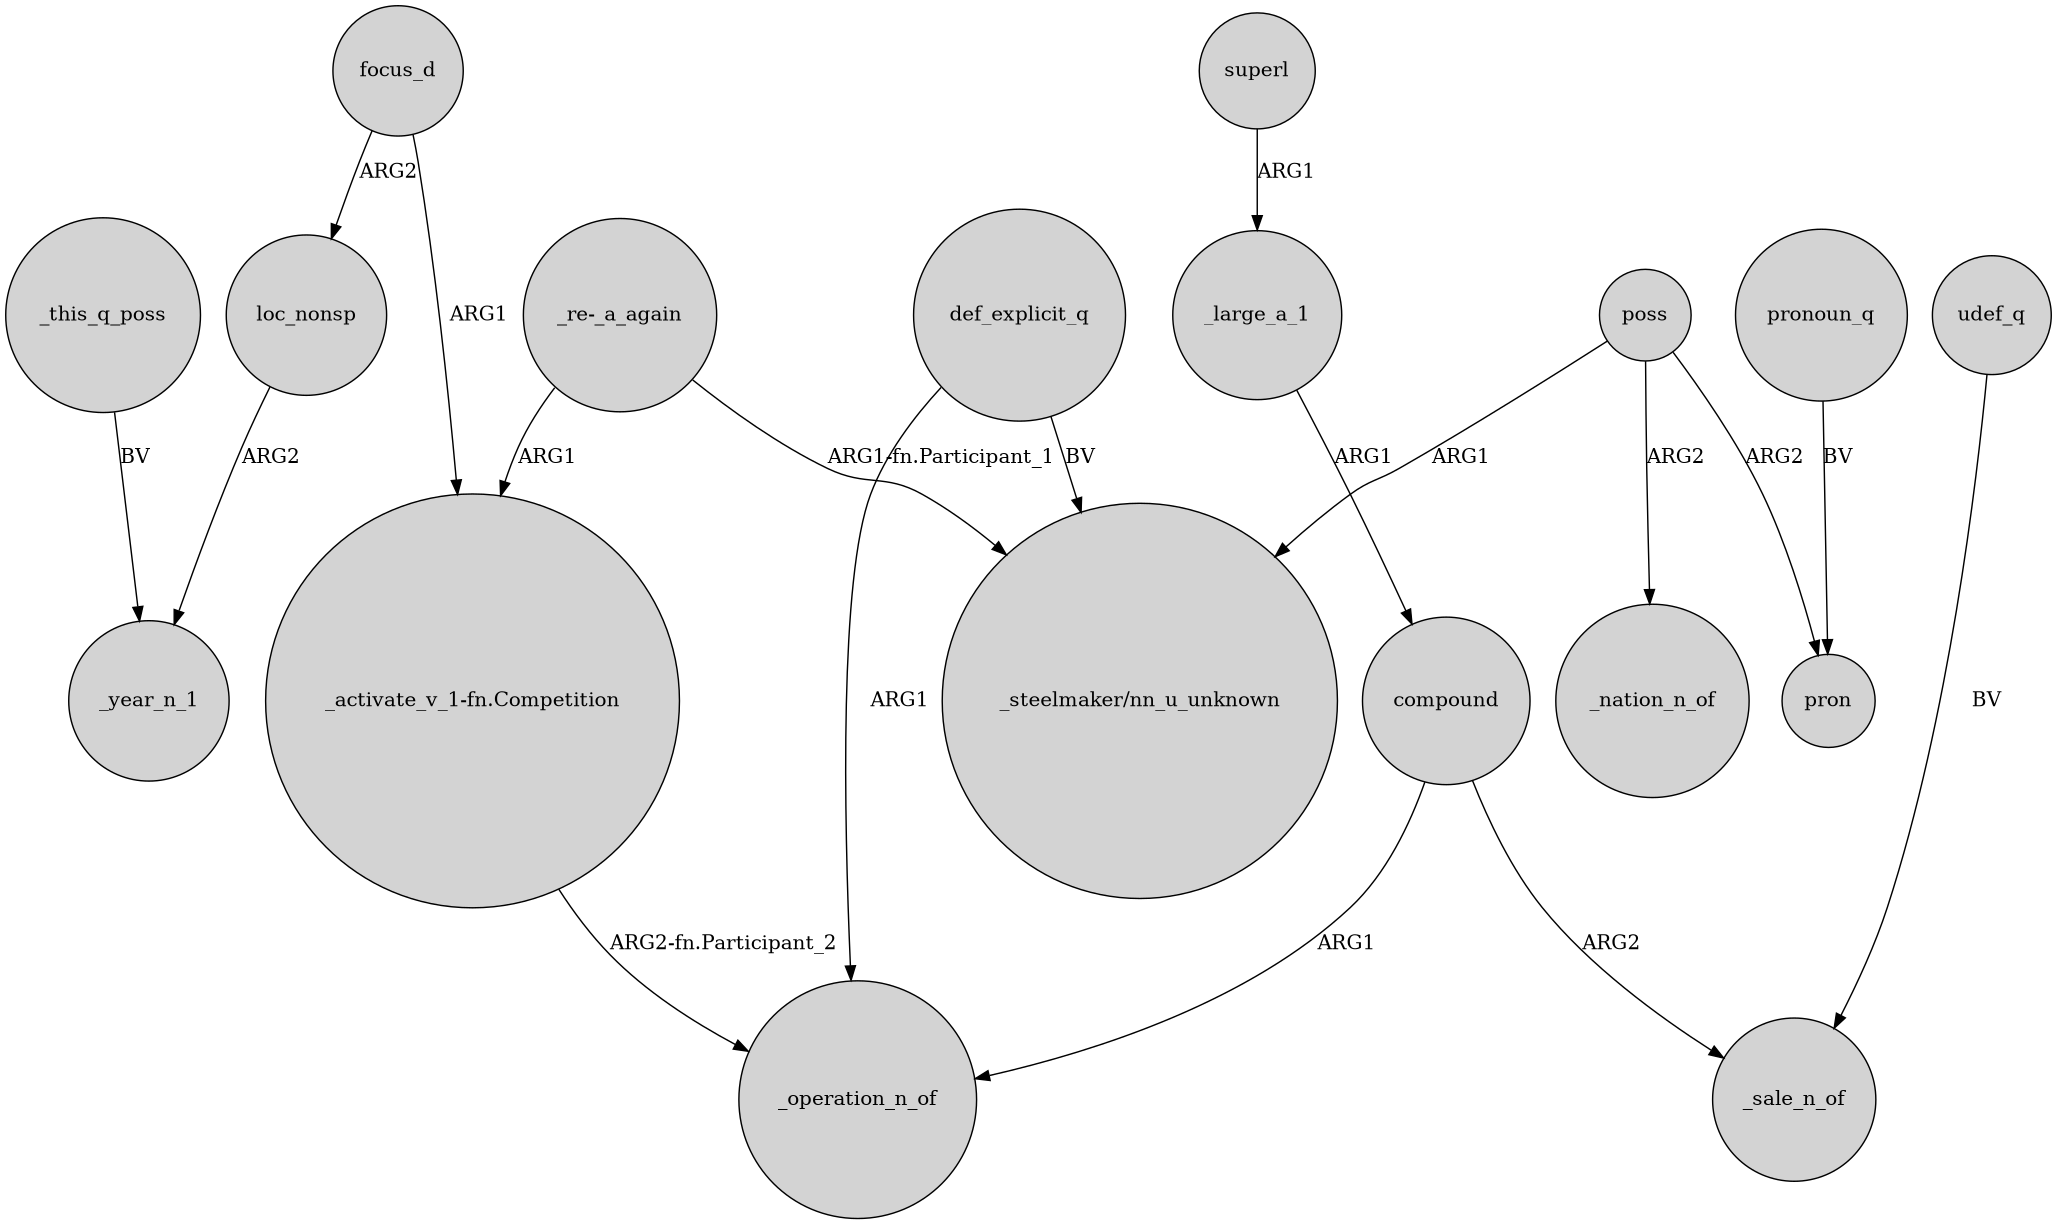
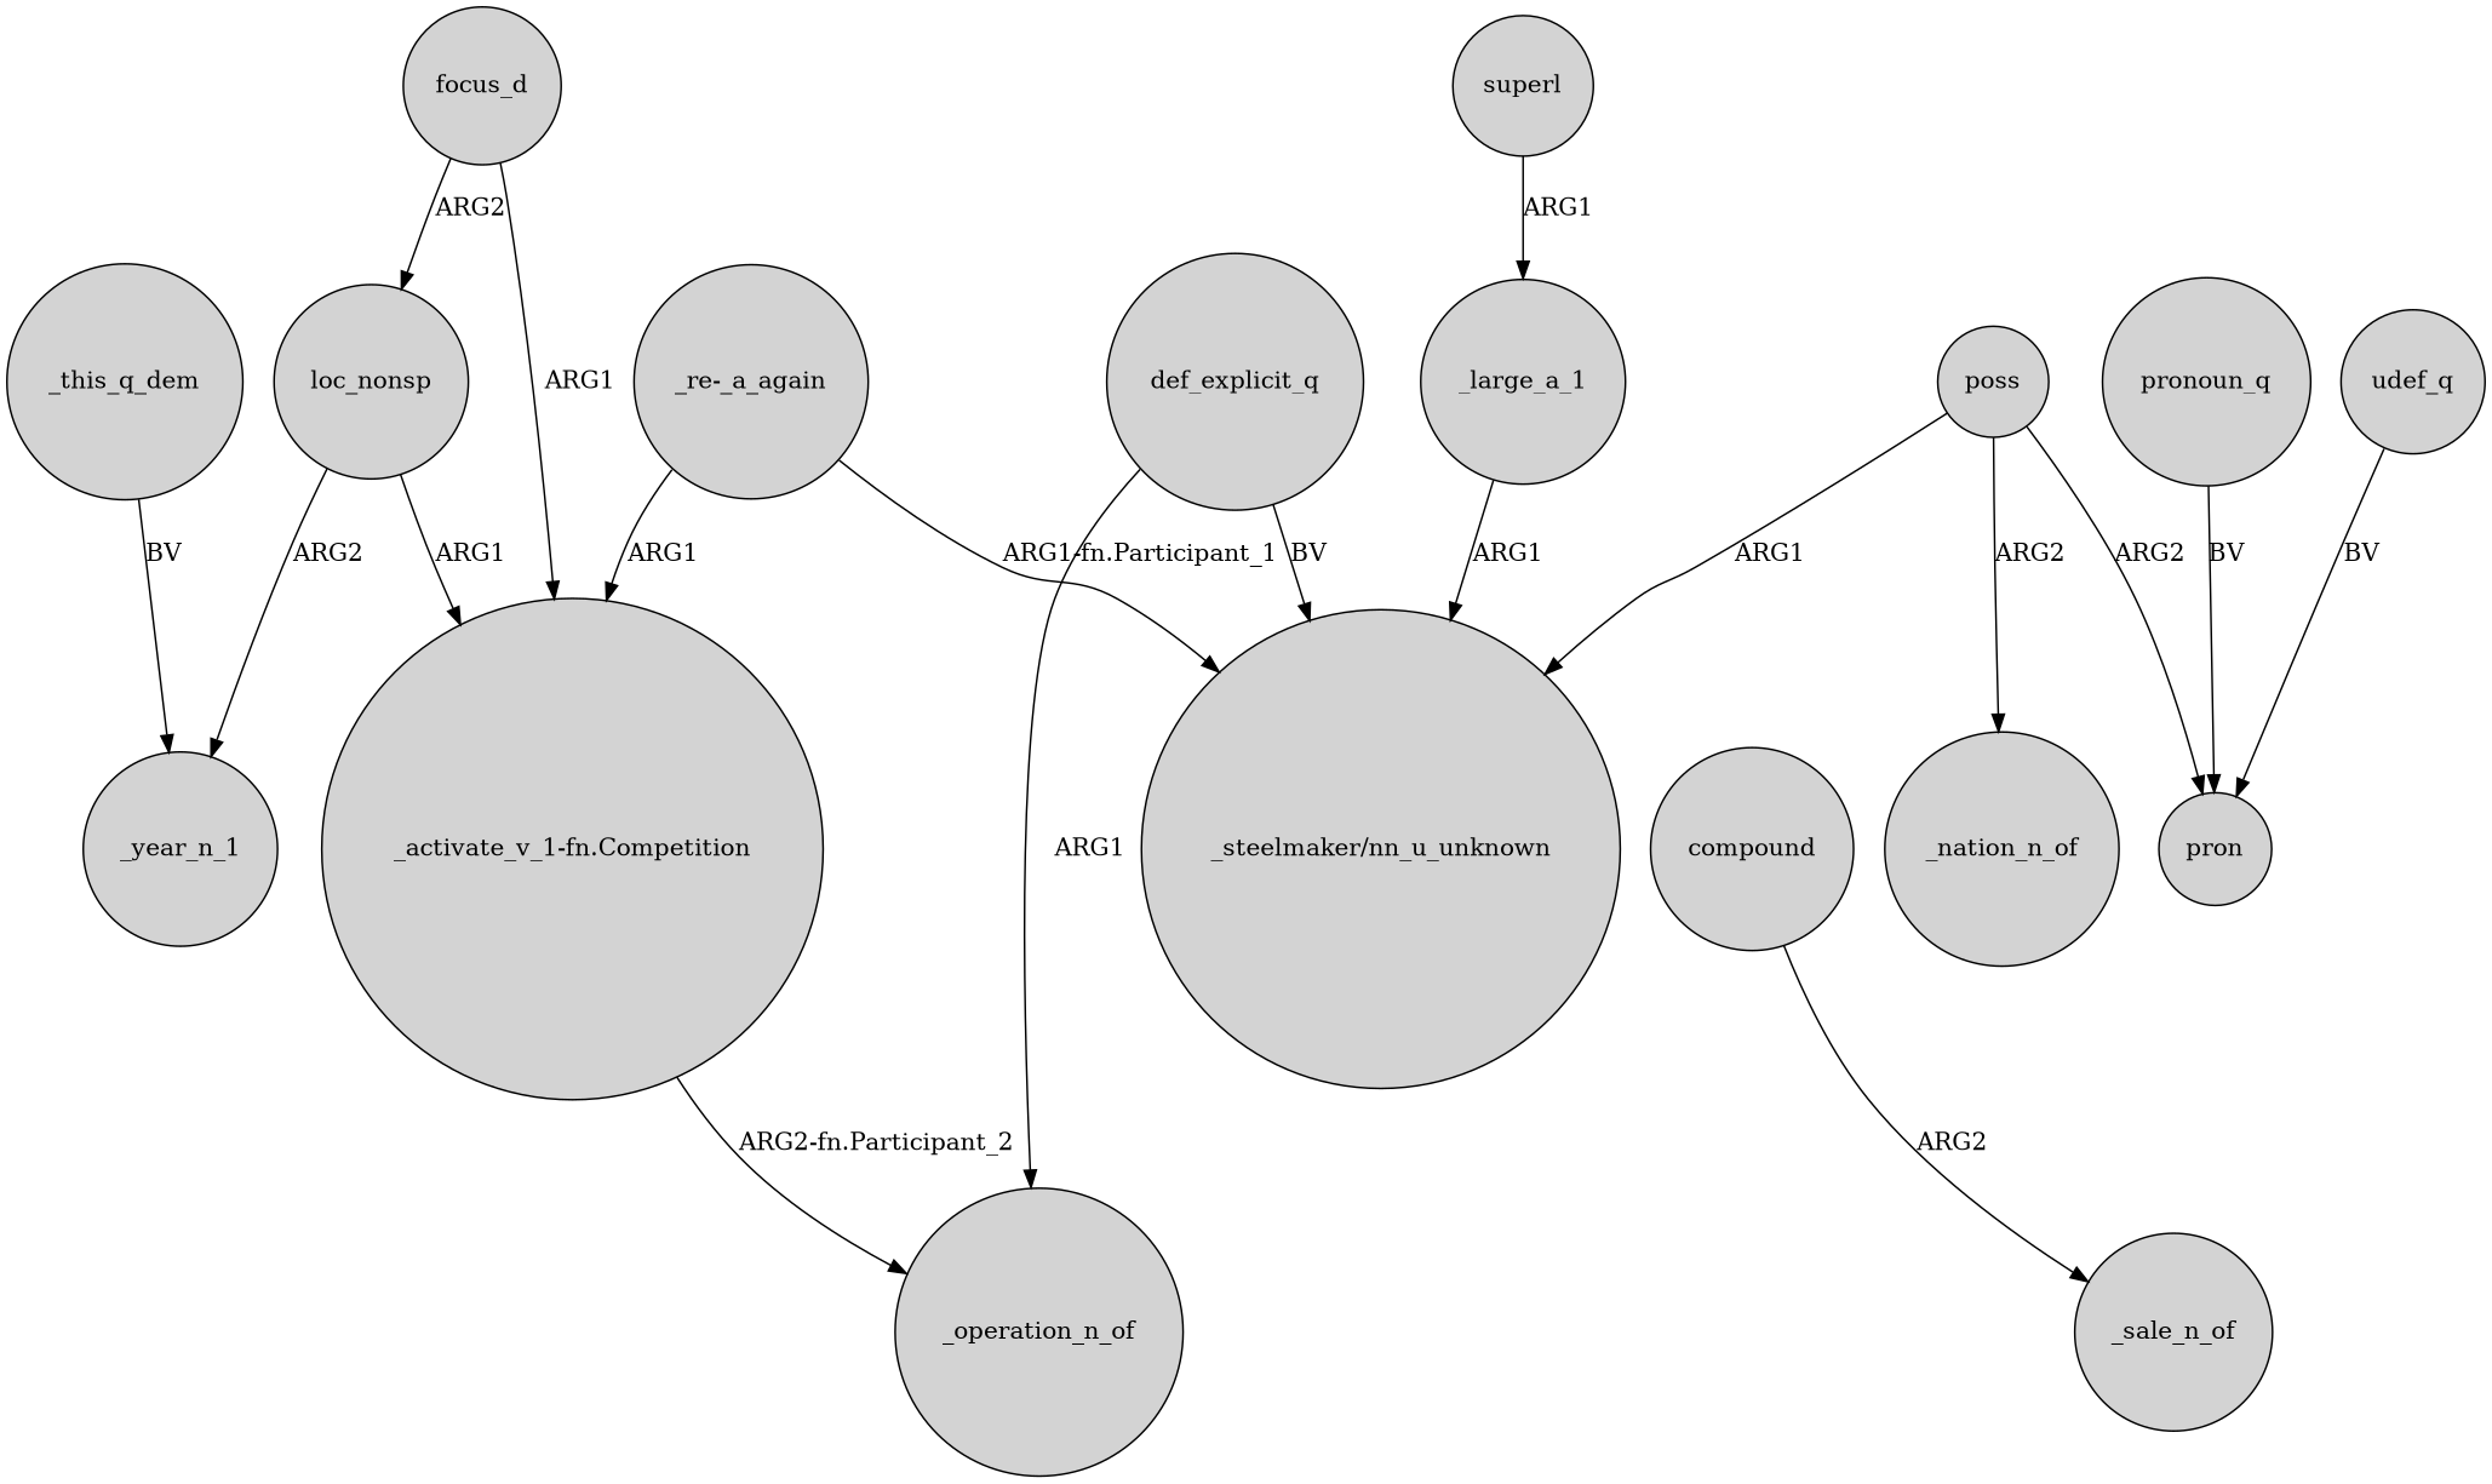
  digraph {
    node [shape=circle style=filled]
    focus_d
    "_activate_v_1-fn.Competition"
    loc_nonsp
    _operation_n_of
    _year_n_1
    def_explicit_q
    "_steelmaker/nn_u_unknown"
    "_re-_a_again"
    _large_a_1
    poss
    _nation_n_of
    pron
    compound
    _sale_n_of
    udef_q
    pronoun_q
-   _this_q_dem [label=_this_q_poss]
+   _this_q_dem
    superl
    focus_d -> "_activate_v_1-fn.Competition" [label=ARG1]
    focus_d -> loc_nonsp [label=ARG2]
    "_activate_v_1-fn.Competition" -> _operation_n_of [label="ARG2-fn.Participant_2"]
+   loc_nonsp -> "_activate_v_1-fn.Competition" [label=ARG1]
    loc_nonsp -> _year_n_1 [label=ARG2]
    def_explicit_q -> _operation_n_of [label=ARG1]
    def_explicit_q -> "_steelmaker/nn_u_unknown" [label=BV]
    "_re-_a_again" -> "_activate_v_1-fn.Competition" [label=ARG1]
    "_re-_a_again" -> "_steelmaker/nn_u_unknown" [label="ARG1-fn.Participant_1"]
-   _large_a_1 -> compound [label=ARG1]
+   _large_a_1 -> "_steelmaker/nn_u_unknown" [label=ARG1]
    poss -> "_steelmaker/nn_u_unknown" [label=ARG1]
    poss -> _nation_n_of [label=ARG2]
    poss -> pron [label=ARG2]
-   compound -> _operation_n_of [label=ARG1]
    compound -> _sale_n_of [label=ARG2]
-   udef_q -> _sale_n_of [label=BV]
+   udef_q -> pron [label=BV]
    pronoun_q -> pron [label=BV]
    _this_q_dem -> _year_n_1 [label=BV]
    superl -> _large_a_1 [label=ARG1]
  }
